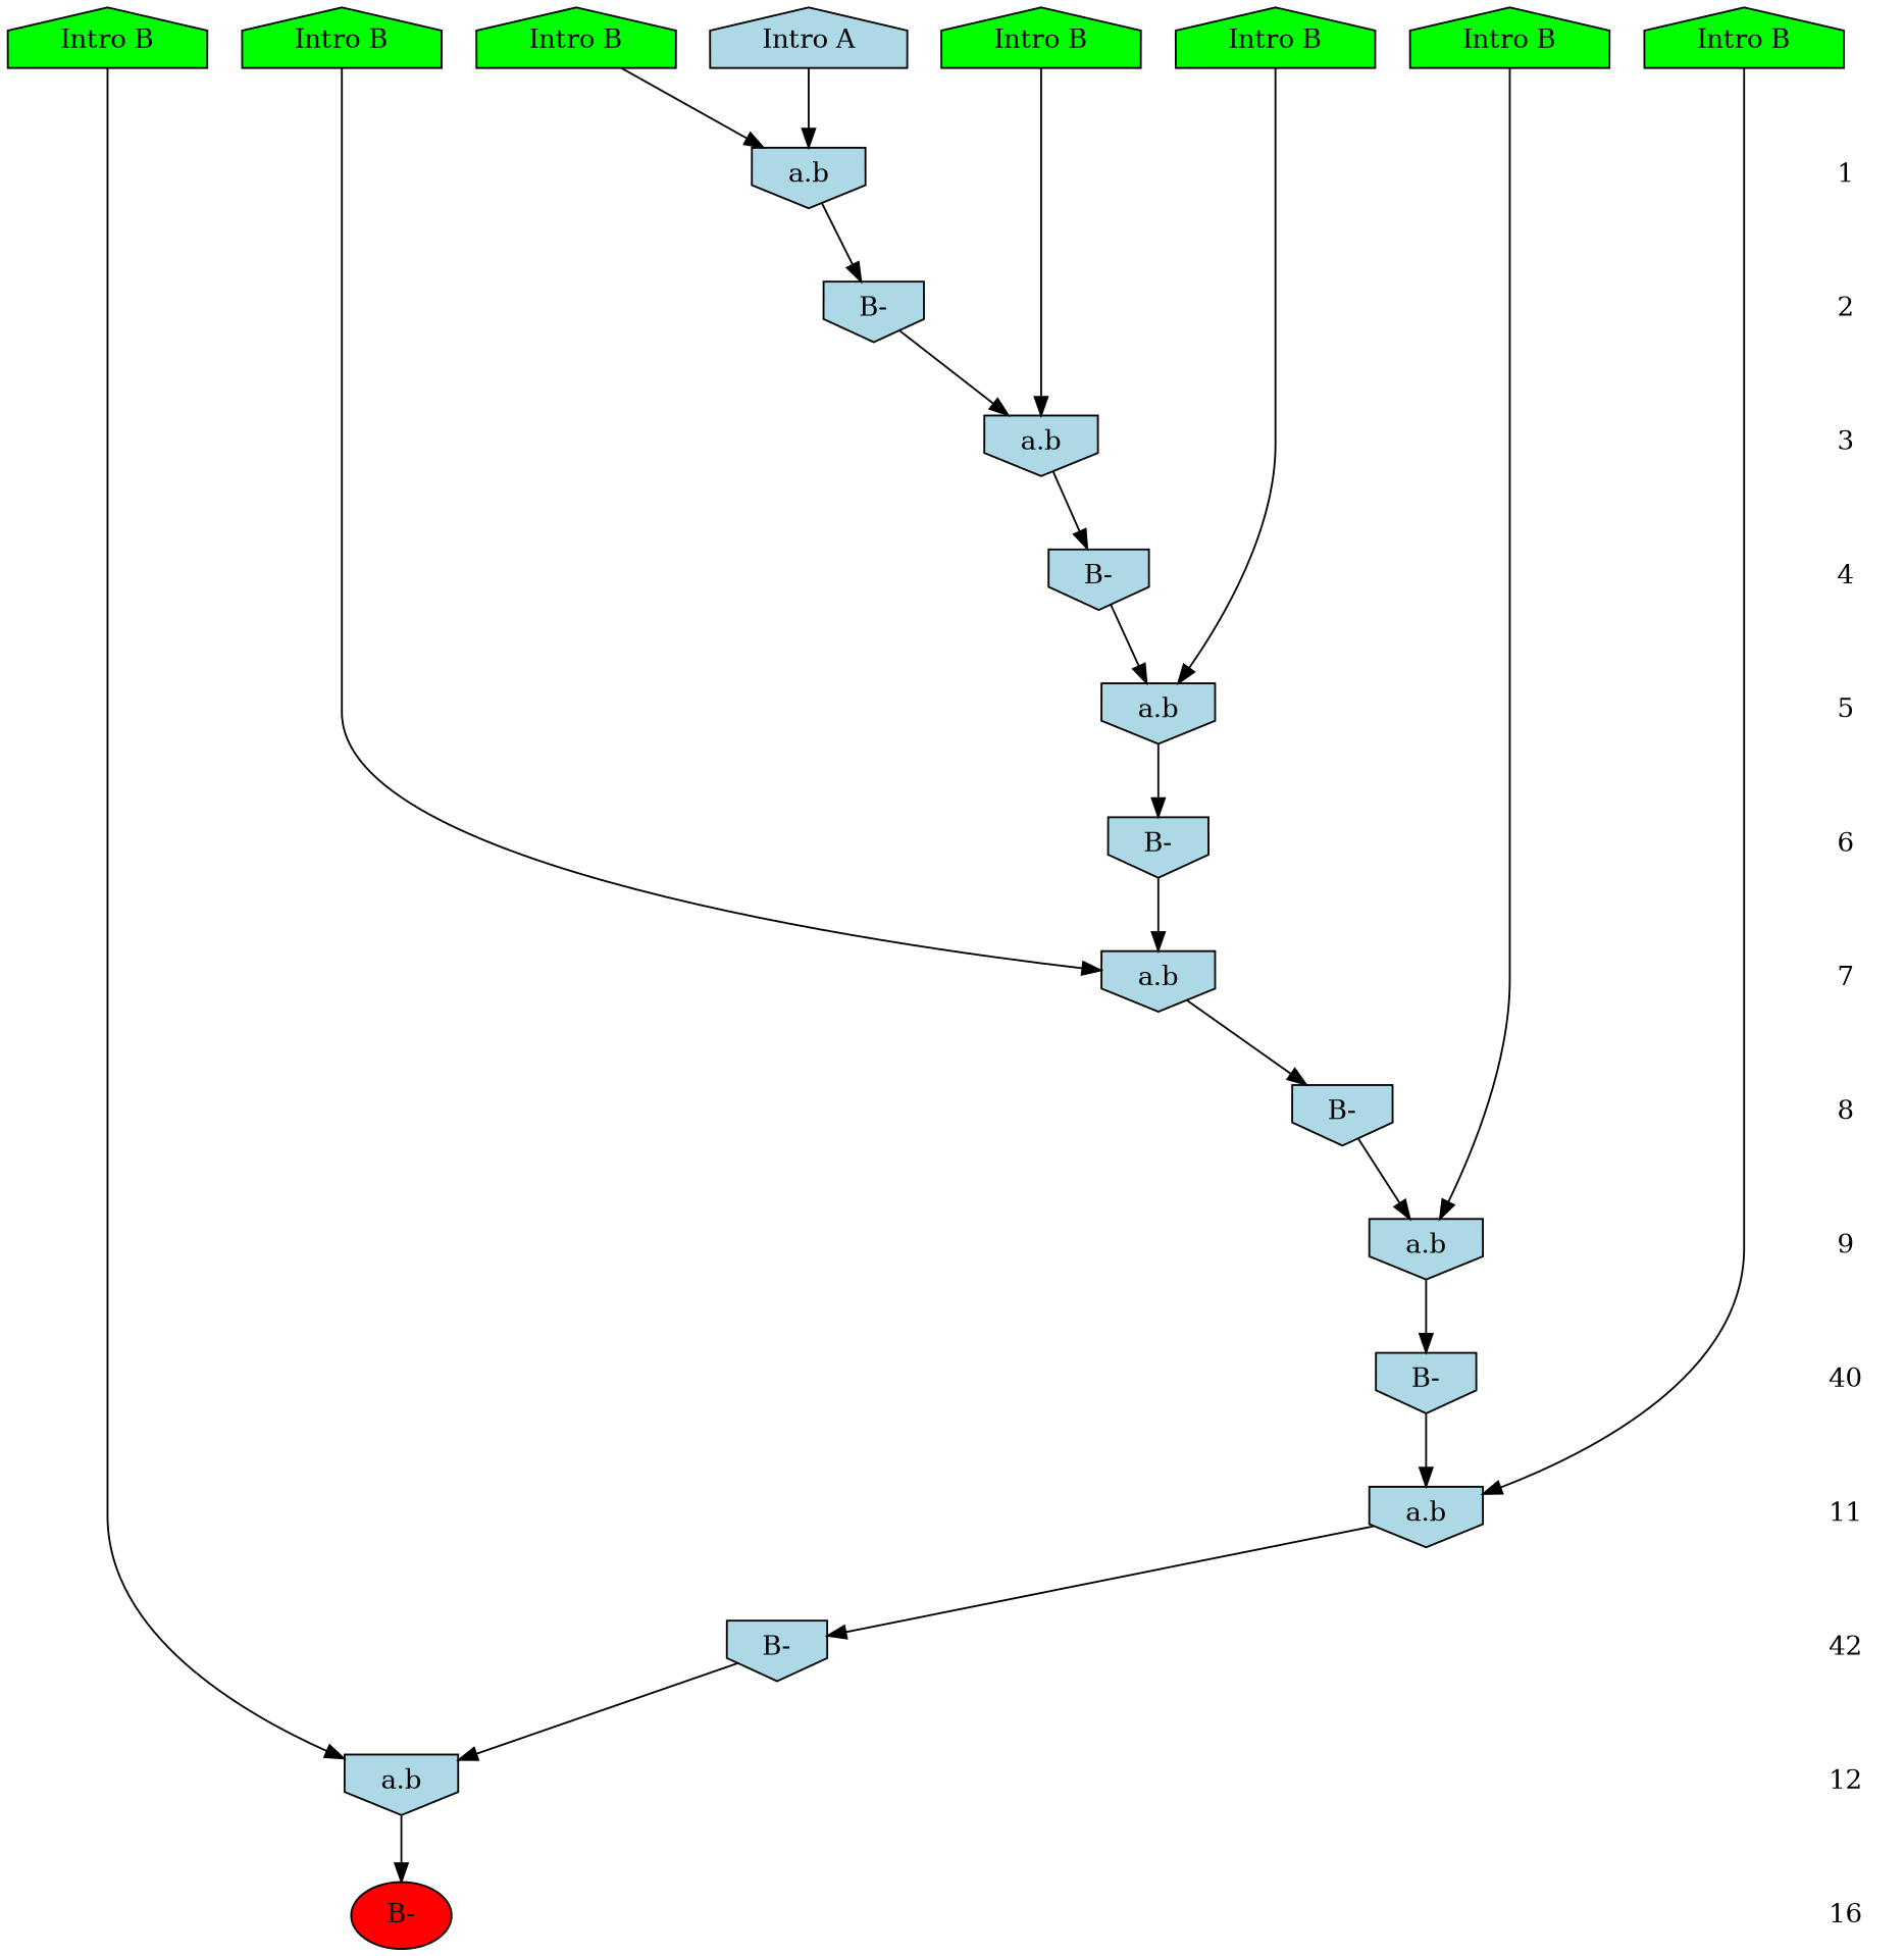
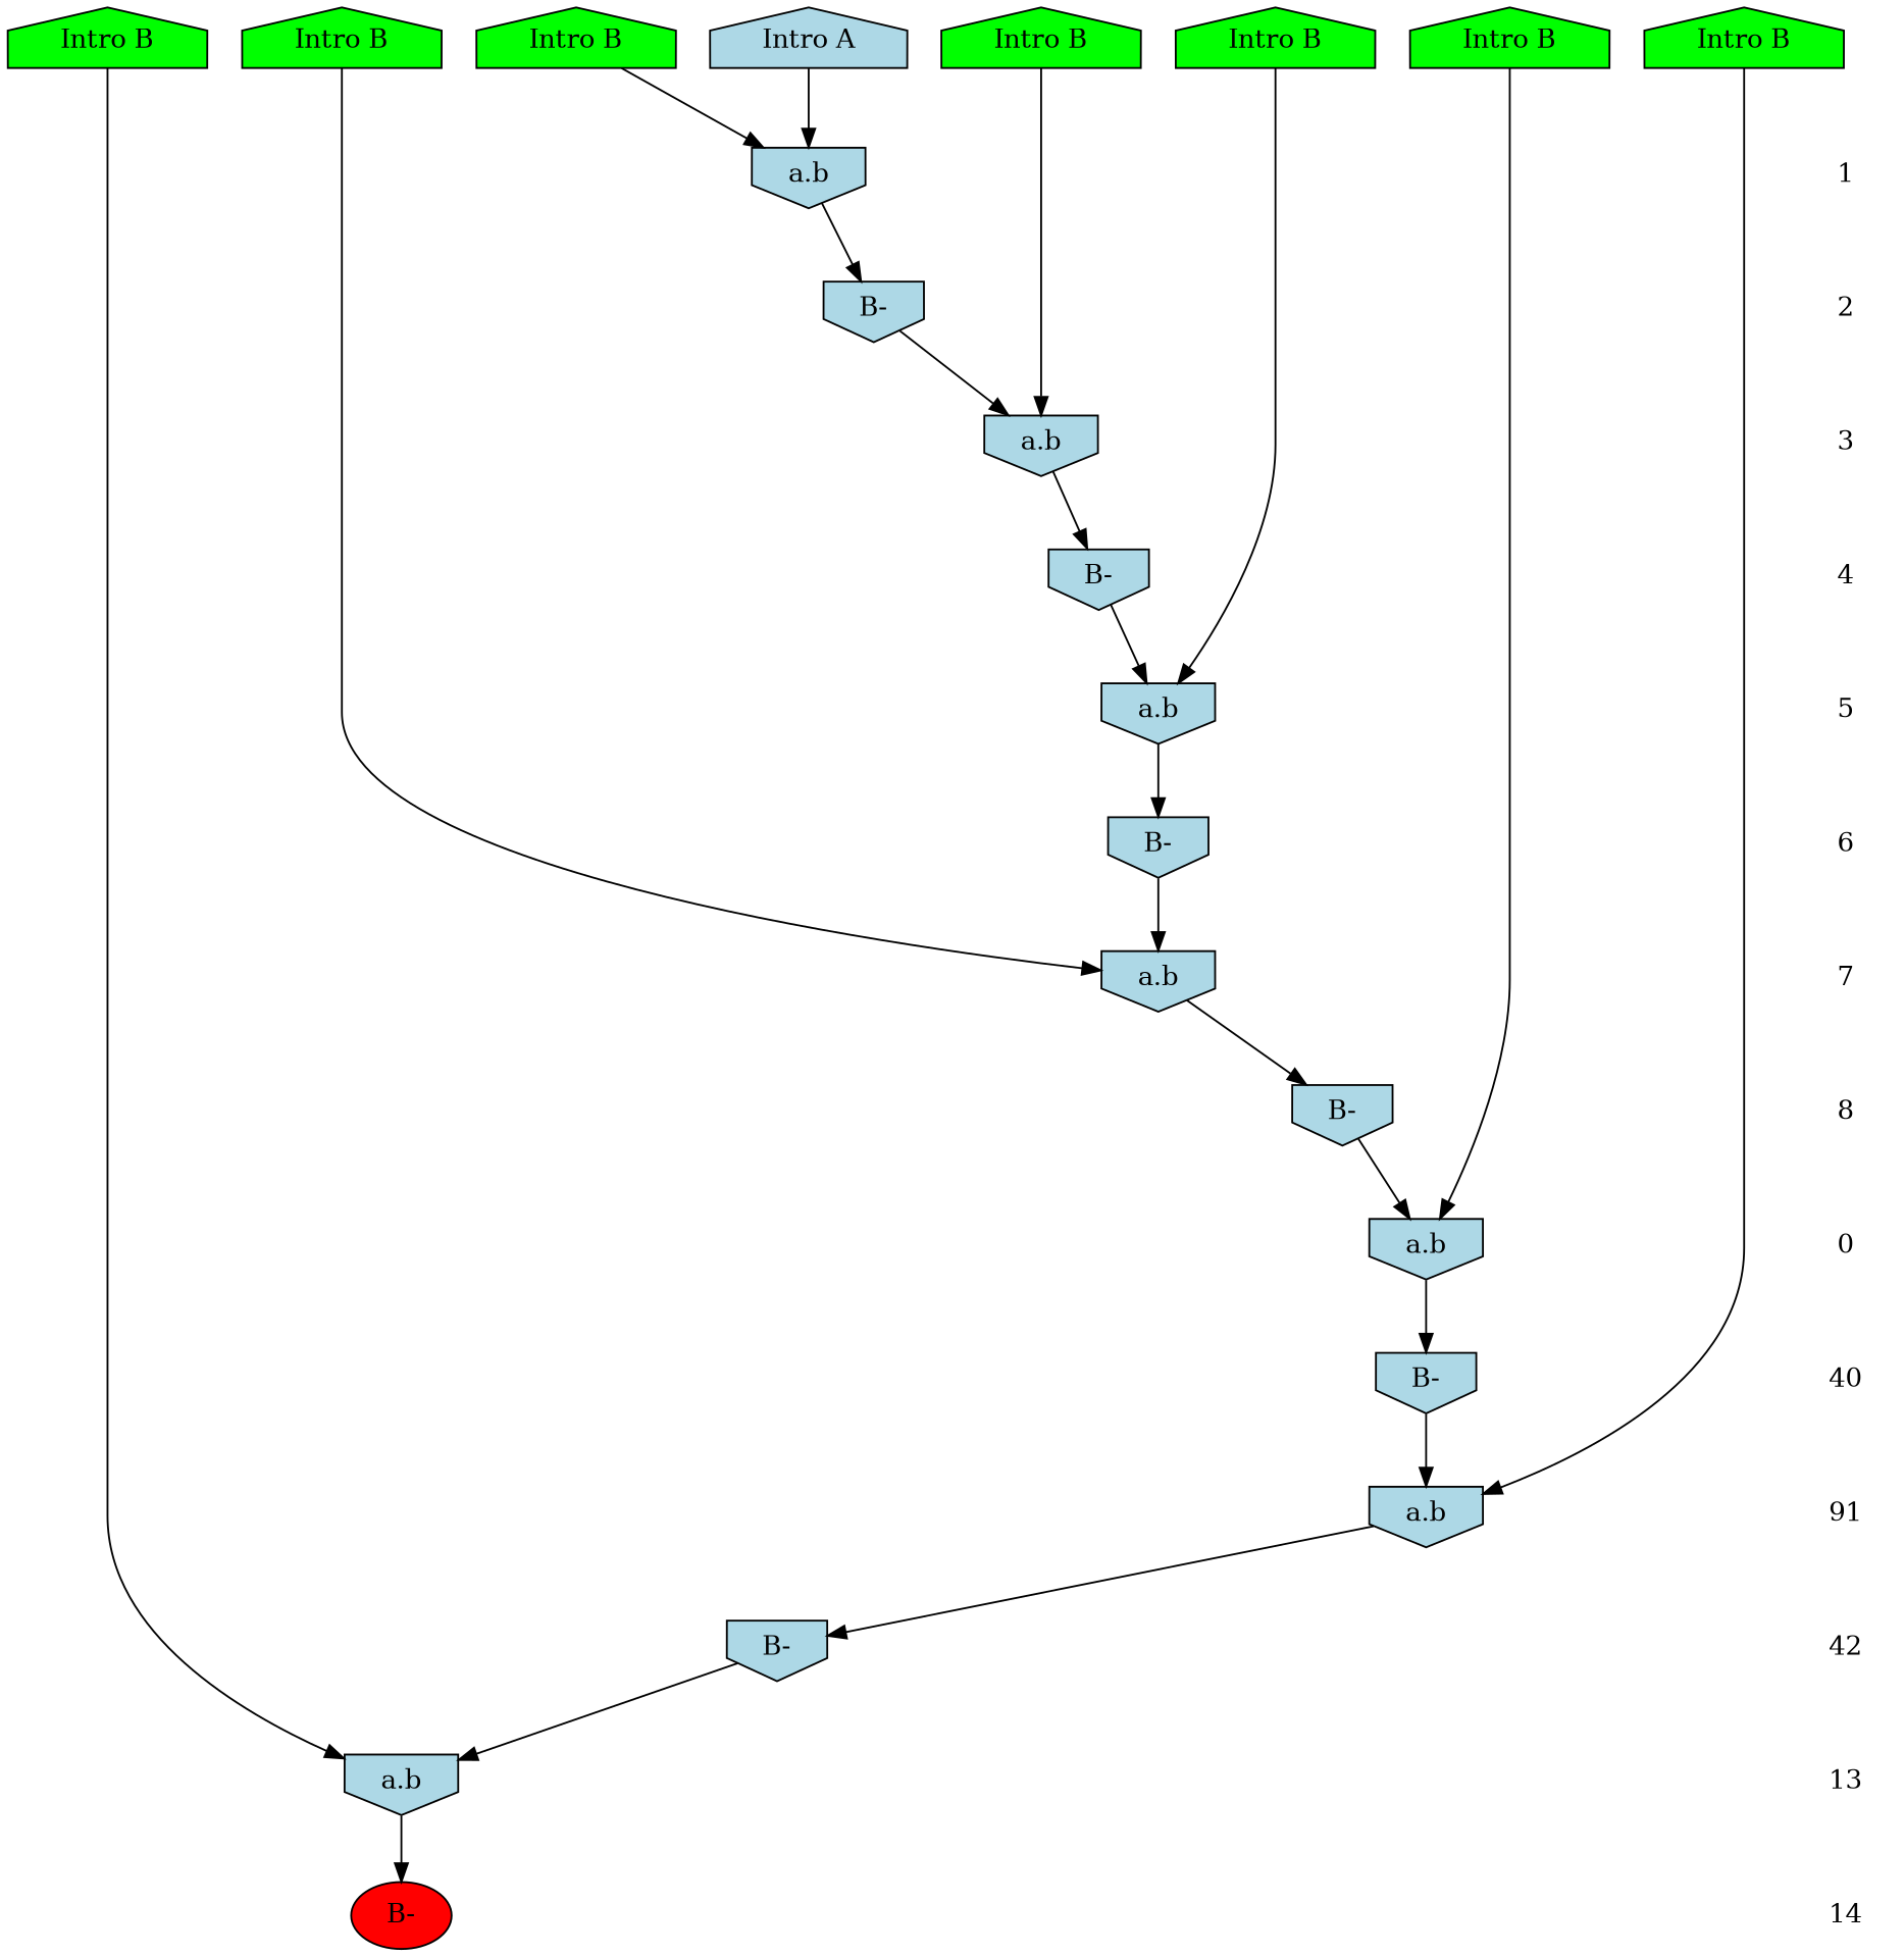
  digraph {
    ranksep=.5
    node [shape=plaintext style=filled]
    n1 [fillcolor=green label="Intro B" shape=house]
    n2 [fillcolor=green label="Intro B" shape=house]
    n3 [fillcolor=green label="Intro B" shape=house]
    n4 [fillcolor=green label="Intro B" shape=house]
    n5 [fillcolor=green label="Intro B" shape=house]
    n6 [fillcolor=green label="Intro B" shape=house]
    n7 [fillcolor=green label="Intro B" shape=house]
    n8 [fillcolor=lightblue label="Intro A" shape=house]
    1 [style=""]
    n10 [fillcolor=lightblue label="a.b" shape=invhouse]
    2 [style=""]
    n12 [fillcolor=lightblue label="B-" shape=invhouse]
    3 [style=""]
    n14 [fillcolor=lightblue label="a.b" shape=invhouse]
    4 [style=""]
    n16 [fillcolor=lightblue label="B-" shape=invhouse]
    5 [style=""]
    n18 [fillcolor=lightblue label="a.b" shape=invhouse]
    6 [style=""]
    n20 [fillcolor=lightblue label="B-" shape=invhouse]
    7 [style=""]
    n22 [fillcolor=lightblue label="a.b" shape=invhouse]
    8 [style=""]
    n24 [fillcolor=lightblue label="B-" shape=invhouse]
-   9 [style=""]
+   9 [label=0 style=""]
    n26 [fillcolor=lightblue label="a.b" shape=invhouse]
    n27 [label=40 style=""]
    n28 [fillcolor=lightblue label="B-" shape=invhouse]
-   11 [style=""]
+   11 [label=91 style=""]
    n30 [fillcolor=lightblue label="a.b" shape=invhouse]
    n31 [label=42 style=""]
    n32 [fillcolor=lightblue label="B-" shape=invhouse]
-   13 [label=12 style=""]
+   13 [style=""]
    n34 [fillcolor=lightblue label="a.b" shape=invhouse]
-   14 [label=16 style=""]
+   14 [style=""]
    n36 [fillcolor=red label="B-" shape=""]
    subgraph sub_1 {
      rank=same
      n1
      n2
      n3
      n4
      n5
      n6
      n7
      n8
    }
    subgraph sub_2 {
      rank=same
      1
      n10
    }
    subgraph sub_3 {
      rank=same
      2
      n12
    }
    subgraph sub_4 {
      rank=same
      3
      n14
    }
    subgraph sub_5 {
      rank=same
      4
      n16
    }
    subgraph sub_6 {
      rank=same
      5
      n18
    }
    subgraph sub_7 {
      rank=same
      6
      n20
    }
    subgraph sub_8 {
      rank=same
      7
      n22
    }
    subgraph sub_9 {
      rank=same
      8
      n24
    }
    subgraph sub_10 {
      rank=same
      9
      n26
    }
    subgraph sub_11 {
      rank=same
      n27
      n28
    }
    subgraph sub_12 {
      rank=same
      11
      n30
    }
    subgraph sub_13 {
      rank=same
      n31
      n32
    }
    subgraph sub_14 {
      rank=same
      13
      n34
    }
    subgraph sub_15 {
      rank=same
      14
      n36
    }
    n1 -> n10
    n2 -> n26
    n3 -> n18
    n4 -> n14
    n5 -> n30
    n6 -> n34
    n7 -> n22
    n8 -> n10
    1 -> 2 [style=invis]
    n10 -> n12
    2 -> 3 [style=invis]
    n12 -> n14
    3 -> 4 [style=invis]
    n14 -> n16
    4 -> 5 [style=invis]
    n16 -> n18
    5 -> 6 [style=invis]
    n18 -> n20
    6 -> 7 [style=invis]
    n20 -> n22
    7 -> 8 [style=invis]
    n22 -> n24
    8 -> 9 [style=invis]
    n24 -> n26
    9 -> n27 [style=invis]
    n26 -> n28
    n27 -> 11 [style=invis]
    n28 -> n30
    11 -> n31 [style=invis]
    n30 -> n32
    n31 -> 13 [style=invis]
    n32 -> n34
    13 -> 14 [style=invis]
    n34 -> n36
  }
